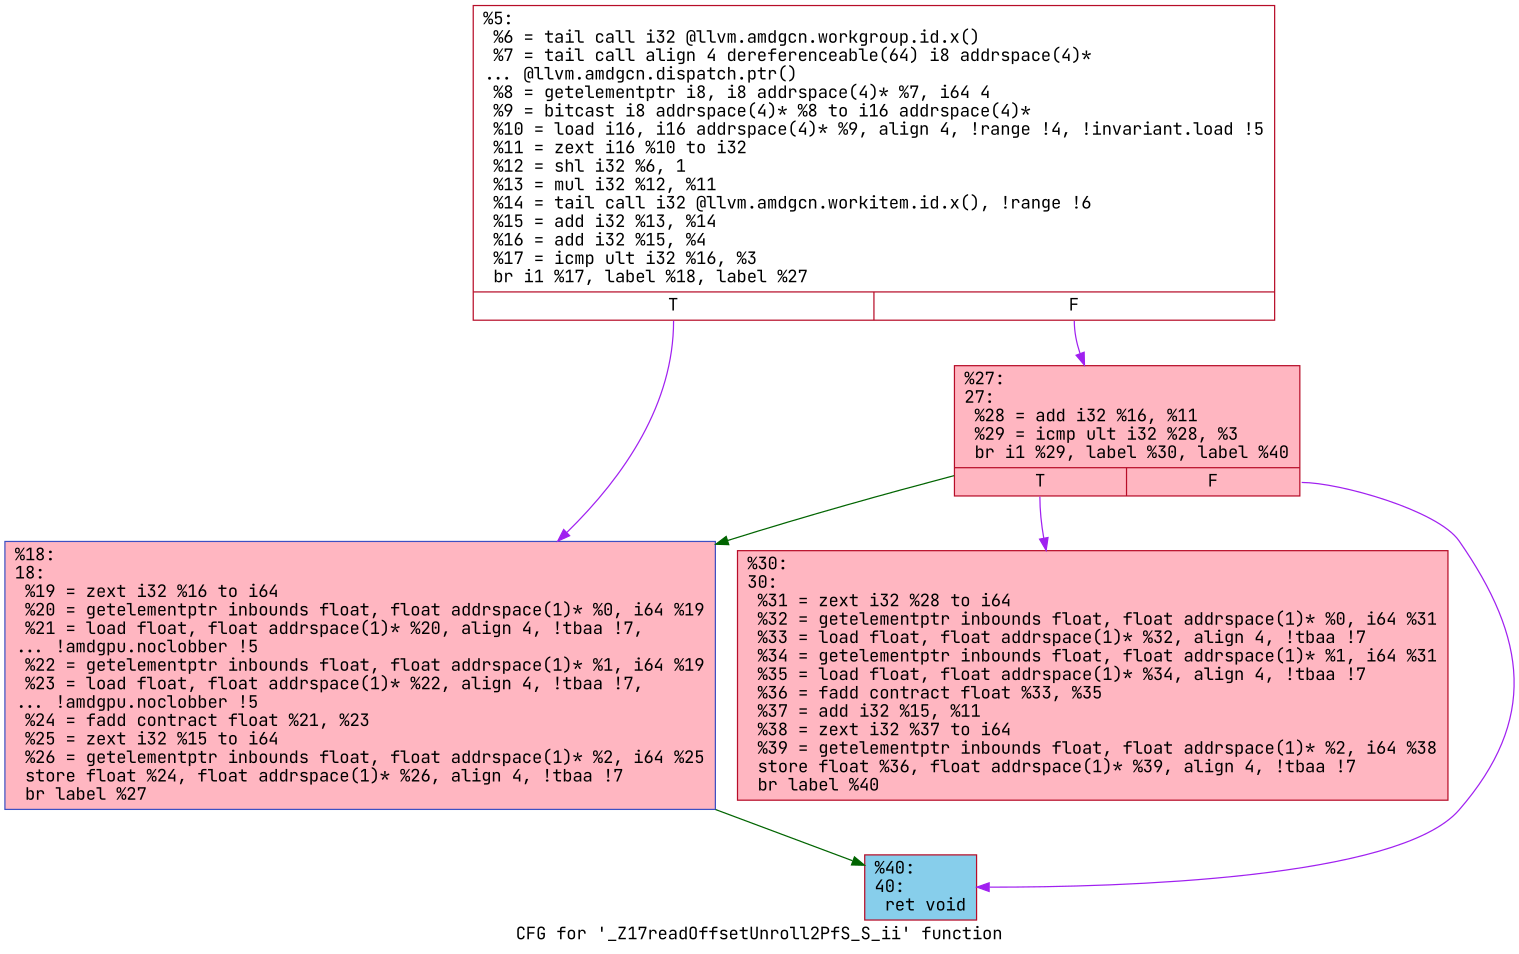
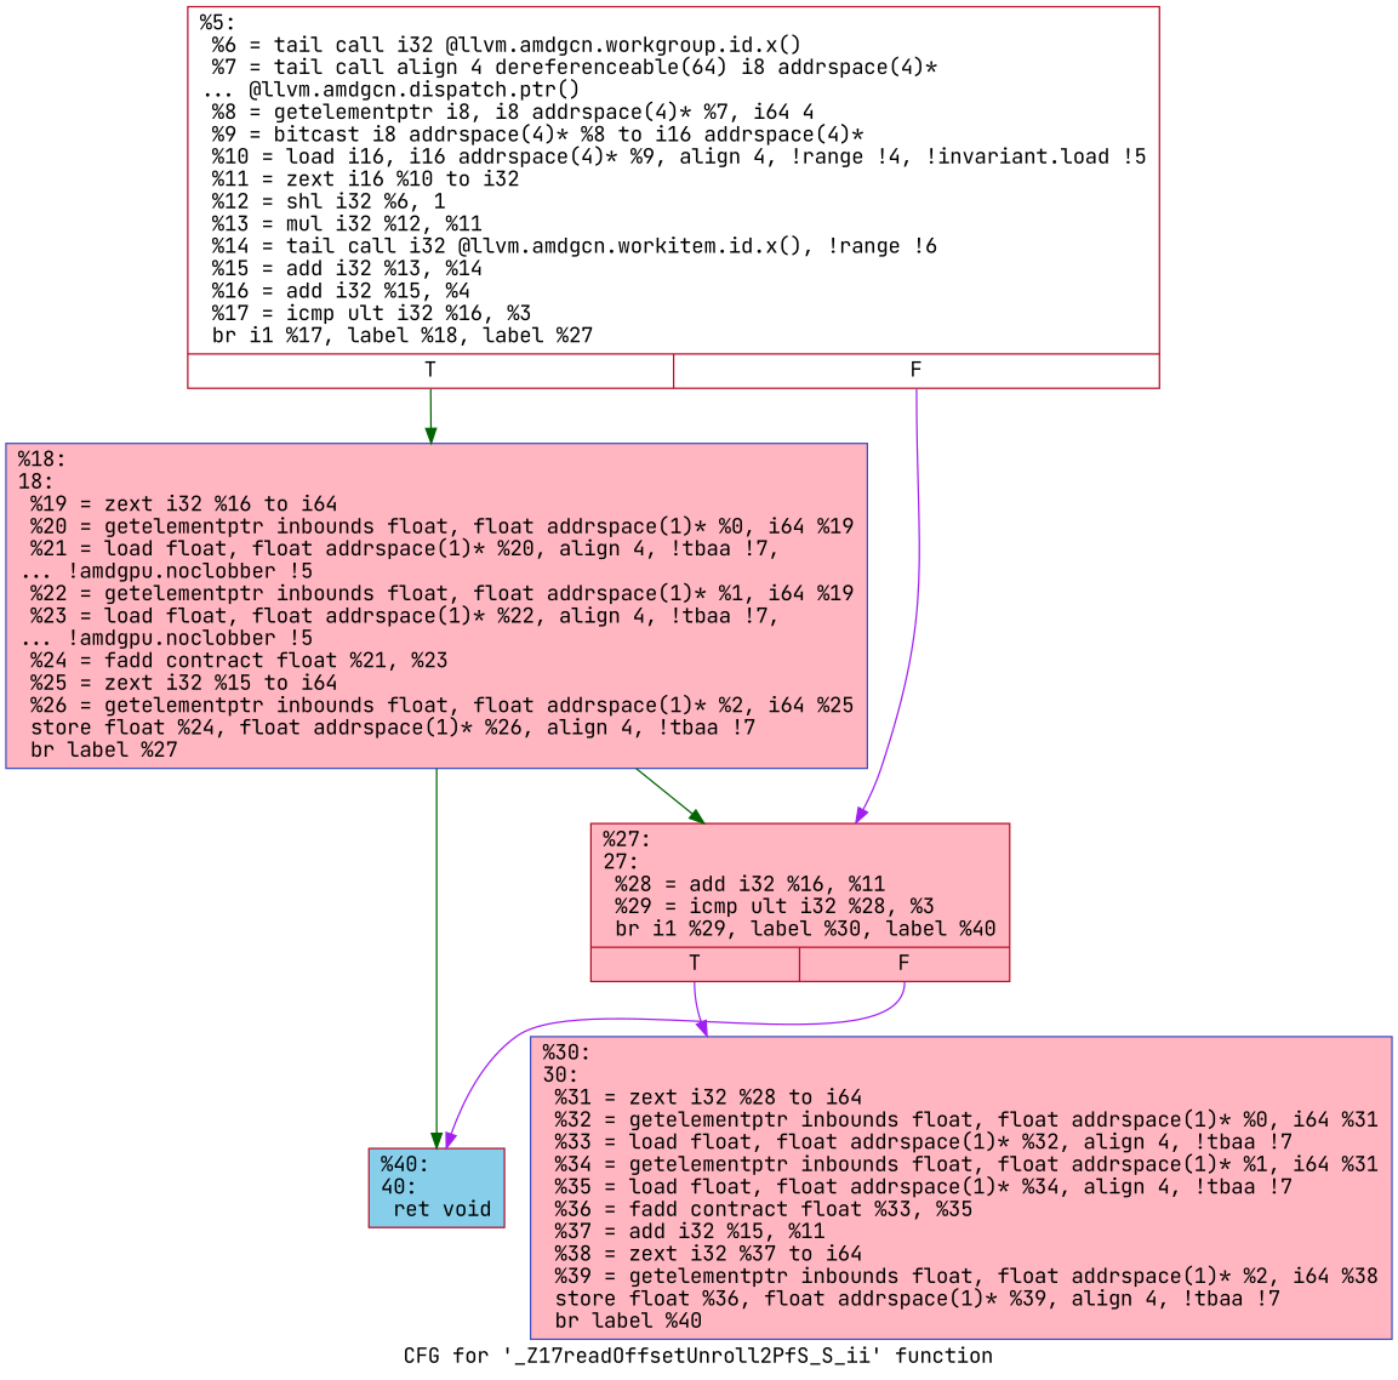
  digraph {
    fontname="JetBrains Mono"
    label="CFG for '_Z17readOffsetUnroll2PfS_S_ii' function"
    node [color="#b70d28ff" fillcolor=lightpink fontname="JetBrains Mono" shape=record style=filled]
    edge [color=purple fontname="JetBrains Mono"]
    n1 [fillcolor=white label="{%5:\l  %6 = tail call i32 @llvm.amdgcn.workgroup.id.x()\l  %7 = tail call align 4 dereferenceable(64) i8 addrspace(4)*\l... @llvm.amdgcn.dispatch.ptr()\l  %8 = getelementptr i8, i8 addrspace(4)* %7, i64 4\l  %9 = bitcast i8 addrspace(4)* %8 to i16 addrspace(4)*\l  %10 = load i16, i16 addrspace(4)* %9, align 4, !range !4, !invariant.load !5\l  %11 = zext i16 %10 to i32\l  %12 = shl i32 %6, 1\l  %13 = mul i32 %12, %11\l  %14 = tail call i32 @llvm.amdgcn.workitem.id.x(), !range !6\l  %15 = add i32 %13, %14\l  %16 = add i32 %15, %4\l  %17 = icmp ult i32 %16, %3\l  br i1 %17, label %18, label %27\l|{<s0>T|<s1>F}}"]
    n2 [color="#3d50c3ff" label="{%18:\l18:                                               \l  %19 = zext i32 %16 to i64\l  %20 = getelementptr inbounds float, float addrspace(1)* %0, i64 %19\l  %21 = load float, float addrspace(1)* %20, align 4, !tbaa !7,\l... !amdgpu.noclobber !5\l  %22 = getelementptr inbounds float, float addrspace(1)* %1, i64 %19\l  %23 = load float, float addrspace(1)* %22, align 4, !tbaa !7,\l... !amdgpu.noclobber !5\l  %24 = fadd contract float %21, %23\l  %25 = zext i32 %15 to i64\l  %26 = getelementptr inbounds float, float addrspace(1)* %2, i64 %25\l  store float %24, float addrspace(1)* %26, align 4, !tbaa !7\l  br label %27\l}"]
    n3 [label="{%27:\l27:                                               \l  %28 = add i32 %16, %11\l  %29 = icmp ult i32 %28, %3\l  br i1 %29, label %30, label %40\l|{<s0>T|<s1>F}}"]
    n4 [fillcolor=skyblue label="{%40:\l40:                                               \l  ret void\l}"]
-   n5 [label="{%30:\l30:                                               \l  %31 = zext i32 %28 to i64\l  %32 = getelementptr inbounds float, float addrspace(1)* %0, i64 %31\l  %33 = load float, float addrspace(1)* %32, align 4, !tbaa !7\l  %34 = getelementptr inbounds float, float addrspace(1)* %1, i64 %31\l  %35 = load float, float addrspace(1)* %34, align 4, !tbaa !7\l  %36 = fadd contract float %33, %35\l  %37 = add i32 %15, %11\l  %38 = zext i32 %37 to i64\l  %39 = getelementptr inbounds float, float addrspace(1)* %2, i64 %38\l  store float %36, float addrspace(1)* %39, align 4, !tbaa !7\l  br label %40\l}"]
-   n1 -> n2 [tailport=s0]
+   n5 [color="#3d50c3ff" label="{%30:\l30:                                               \l  %31 = zext i32 %28 to i64\l  %32 = getelementptr inbounds float, float addrspace(1)* %0, i64 %31\l  %33 = load float, float addrspace(1)* %32, align 4, !tbaa !7\l  %34 = getelementptr inbounds float, float addrspace(1)* %1, i64 %31\l  %35 = load float, float addrspace(1)* %34, align 4, !tbaa !7\l  %36 = fadd contract float %33, %35\l  %37 = add i32 %15, %11\l  %38 = zext i32 %37 to i64\l  %39 = getelementptr inbounds float, float addrspace(1)* %2, i64 %38\l  store float %36, float addrspace(1)* %39, align 4, !tbaa !7\l  br label %40\l}"]
+   n1 -> n2 [color=darkgreen tailport=s0]
    n1 -> n3 [tailport=s1]
-   n3 -> n2 [color=darkgreen]
+   n2 -> n3 [color=darkgreen]
    n2 -> n4 [color=darkgreen]
    n3 -> n4 [tailport=s1]
    n3 -> n5 [tailport=s0]
  }
